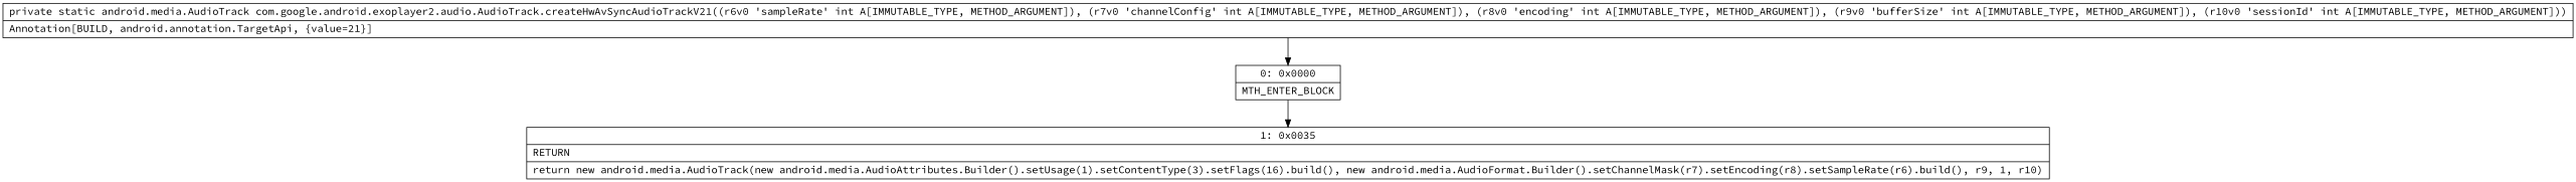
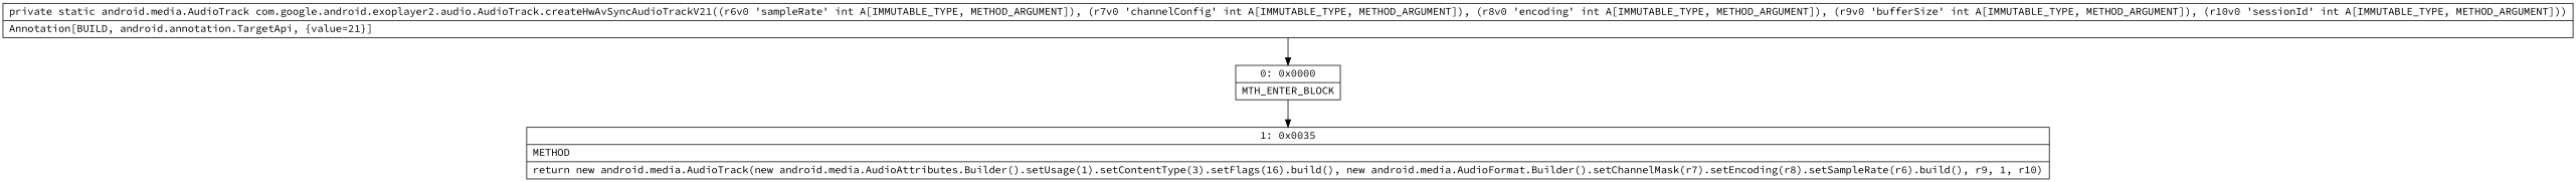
  digraph {
    fontname="Source Code Pro"
    node [shape=record fontname="Source Code Pro"]
    edge [fontname="Source Code Pro"]
    n1 [label="{0\:\ 0x0000|MTH_ENTER_BLOCK\l}"]
-   n2 [label="{1\:\ 0x0035|RETURN\l|return new android.media.AudioTrack(new android.media.AudioAttributes.Builder().setUsage(1).setContentType(3).setFlags(16).build(), new android.media.AudioFormat.Builder().setChannelMask(r7).setEncoding(r8).setSampleRate(r6).build(), r9, 1, r10)\l}"]
+   n2 [label="{1\:\ 0x0035|METHOD\l|return new android.media.AudioTrack(new android.media.AudioAttributes.Builder().setUsage(1).setContentType(3).setFlags(16).build(), new android.media.AudioFormat.Builder().setChannelMask(r7).setEncoding(r8).setSampleRate(r6).build(), r9, 1, r10)\l}"]
    n3 [label="{private static android.media.AudioTrack com.google.android.exoplayer2.audio.AudioTrack.createHwAvSyncAudioTrackV21((r6v0 'sampleRate' int A[IMMUTABLE_TYPE, METHOD_ARGUMENT]), (r7v0 'channelConfig' int A[IMMUTABLE_TYPE, METHOD_ARGUMENT]), (r8v0 'encoding' int A[IMMUTABLE_TYPE, METHOD_ARGUMENT]), (r9v0 'bufferSize' int A[IMMUTABLE_TYPE, METHOD_ARGUMENT]), (r10v0 'sessionId' int A[IMMUTABLE_TYPE, METHOD_ARGUMENT]))  | Annotation[BUILD, android.annotation.TargetApi, \{value=21\}]\l}"]
    n1 -> n2
    n3 -> n1
  }
